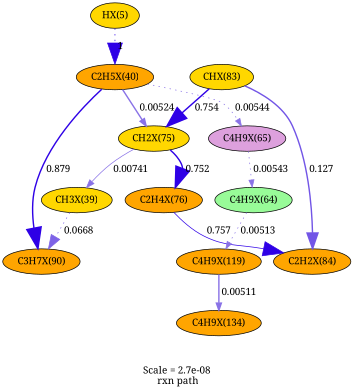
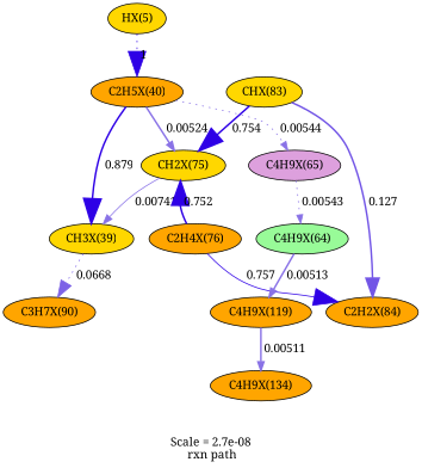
  digraph {
    fontname="Noto Serif"
    label="Scale = 2.7e-08\l rxn path"
    node [fillcolor=orange fontname="Noto Serif" style=filled]
    edge [arrowsize=1.03 color="0.7, 0.505, 0.9" fontname="Noto Serif" style=bold]
    n1 [fillcolor=gold label="HX(5)"]
    n2 [label="C2H5X(40)"]
    n3 [fillcolor=gold label="CH3X(39)"]
    n4 [fillcolor=gold label="CH2X(75)"]
    n5 [fillcolor=plum label="C4H9X(65)"]
    n6 [label="C3H7X(90)"]
    n7 [label="C2H4X(76)"]
    n8 [fillcolor=palegreen label="C4H9X(64)"]
    n9 [label="C2H2X(84)"]
    n10 [label="C4H9X(119)"]
    n11 [fillcolor=gold label="CHX(83)"]
    n12 [label="C4H9X(134)"]
    n1 -> n2 [arrowsize=3 color="0.7, 1.5, 0.9" label=" 1" style=dotted]
-   n2 -> n6 [arrowsize=2.95 color="0.7, 1.38, 0.9" label=" 0.879"]
+   n2 -> n3 [arrowsize=2.95 color="0.7, 1.38, 0.9" label=" 0.879"]
    n2 -> n4 [arrowsize=1.02 label=" 0.00524"]
    n2 -> n5 [label=" 0.00544" style=dotted]
    n3 -> n6 [arrowsize=1.98 color="0.7, 0.567, 0.9" label=" 0.0668" style=dotted]
    n4 -> n3 [arrowsize=1.15 color="0.7, 0.507, 0.9" label=" 0.00741" style=solid]
-   n4 -> n7 [arrowsize=2.89 color="0.7, 1.25, 0.9" label=" 0.752"]
+   n7 -> n4 [arrowsize=2.89 color="0.7, 1.25, 0.9" label=" 0.752"]
    n5 -> n8 [label=" 0.00543" style=dotted]
    n7 -> n9 [arrowsize=2.9 color="0.7, 1.26, 0.9" label=" 0.757" style=solid]
-   n8 -> n10 [arrowsize=1.01 label=" 0.00513" style=dotted]
+   n8 -> n10 [arrowsize=1.01 label=" 0.00513"]
    n10 -> n12 [arrowsize=1.01 label=" 0.00511"]
    n11 -> n4 [arrowsize=2.89 color="0.7, 1.25, 0.9" label=" 0.754"]
    n11 -> n9 [arrowsize=2.22 color="0.7, 0.627, 0.9" label=" 0.127"]
  }
